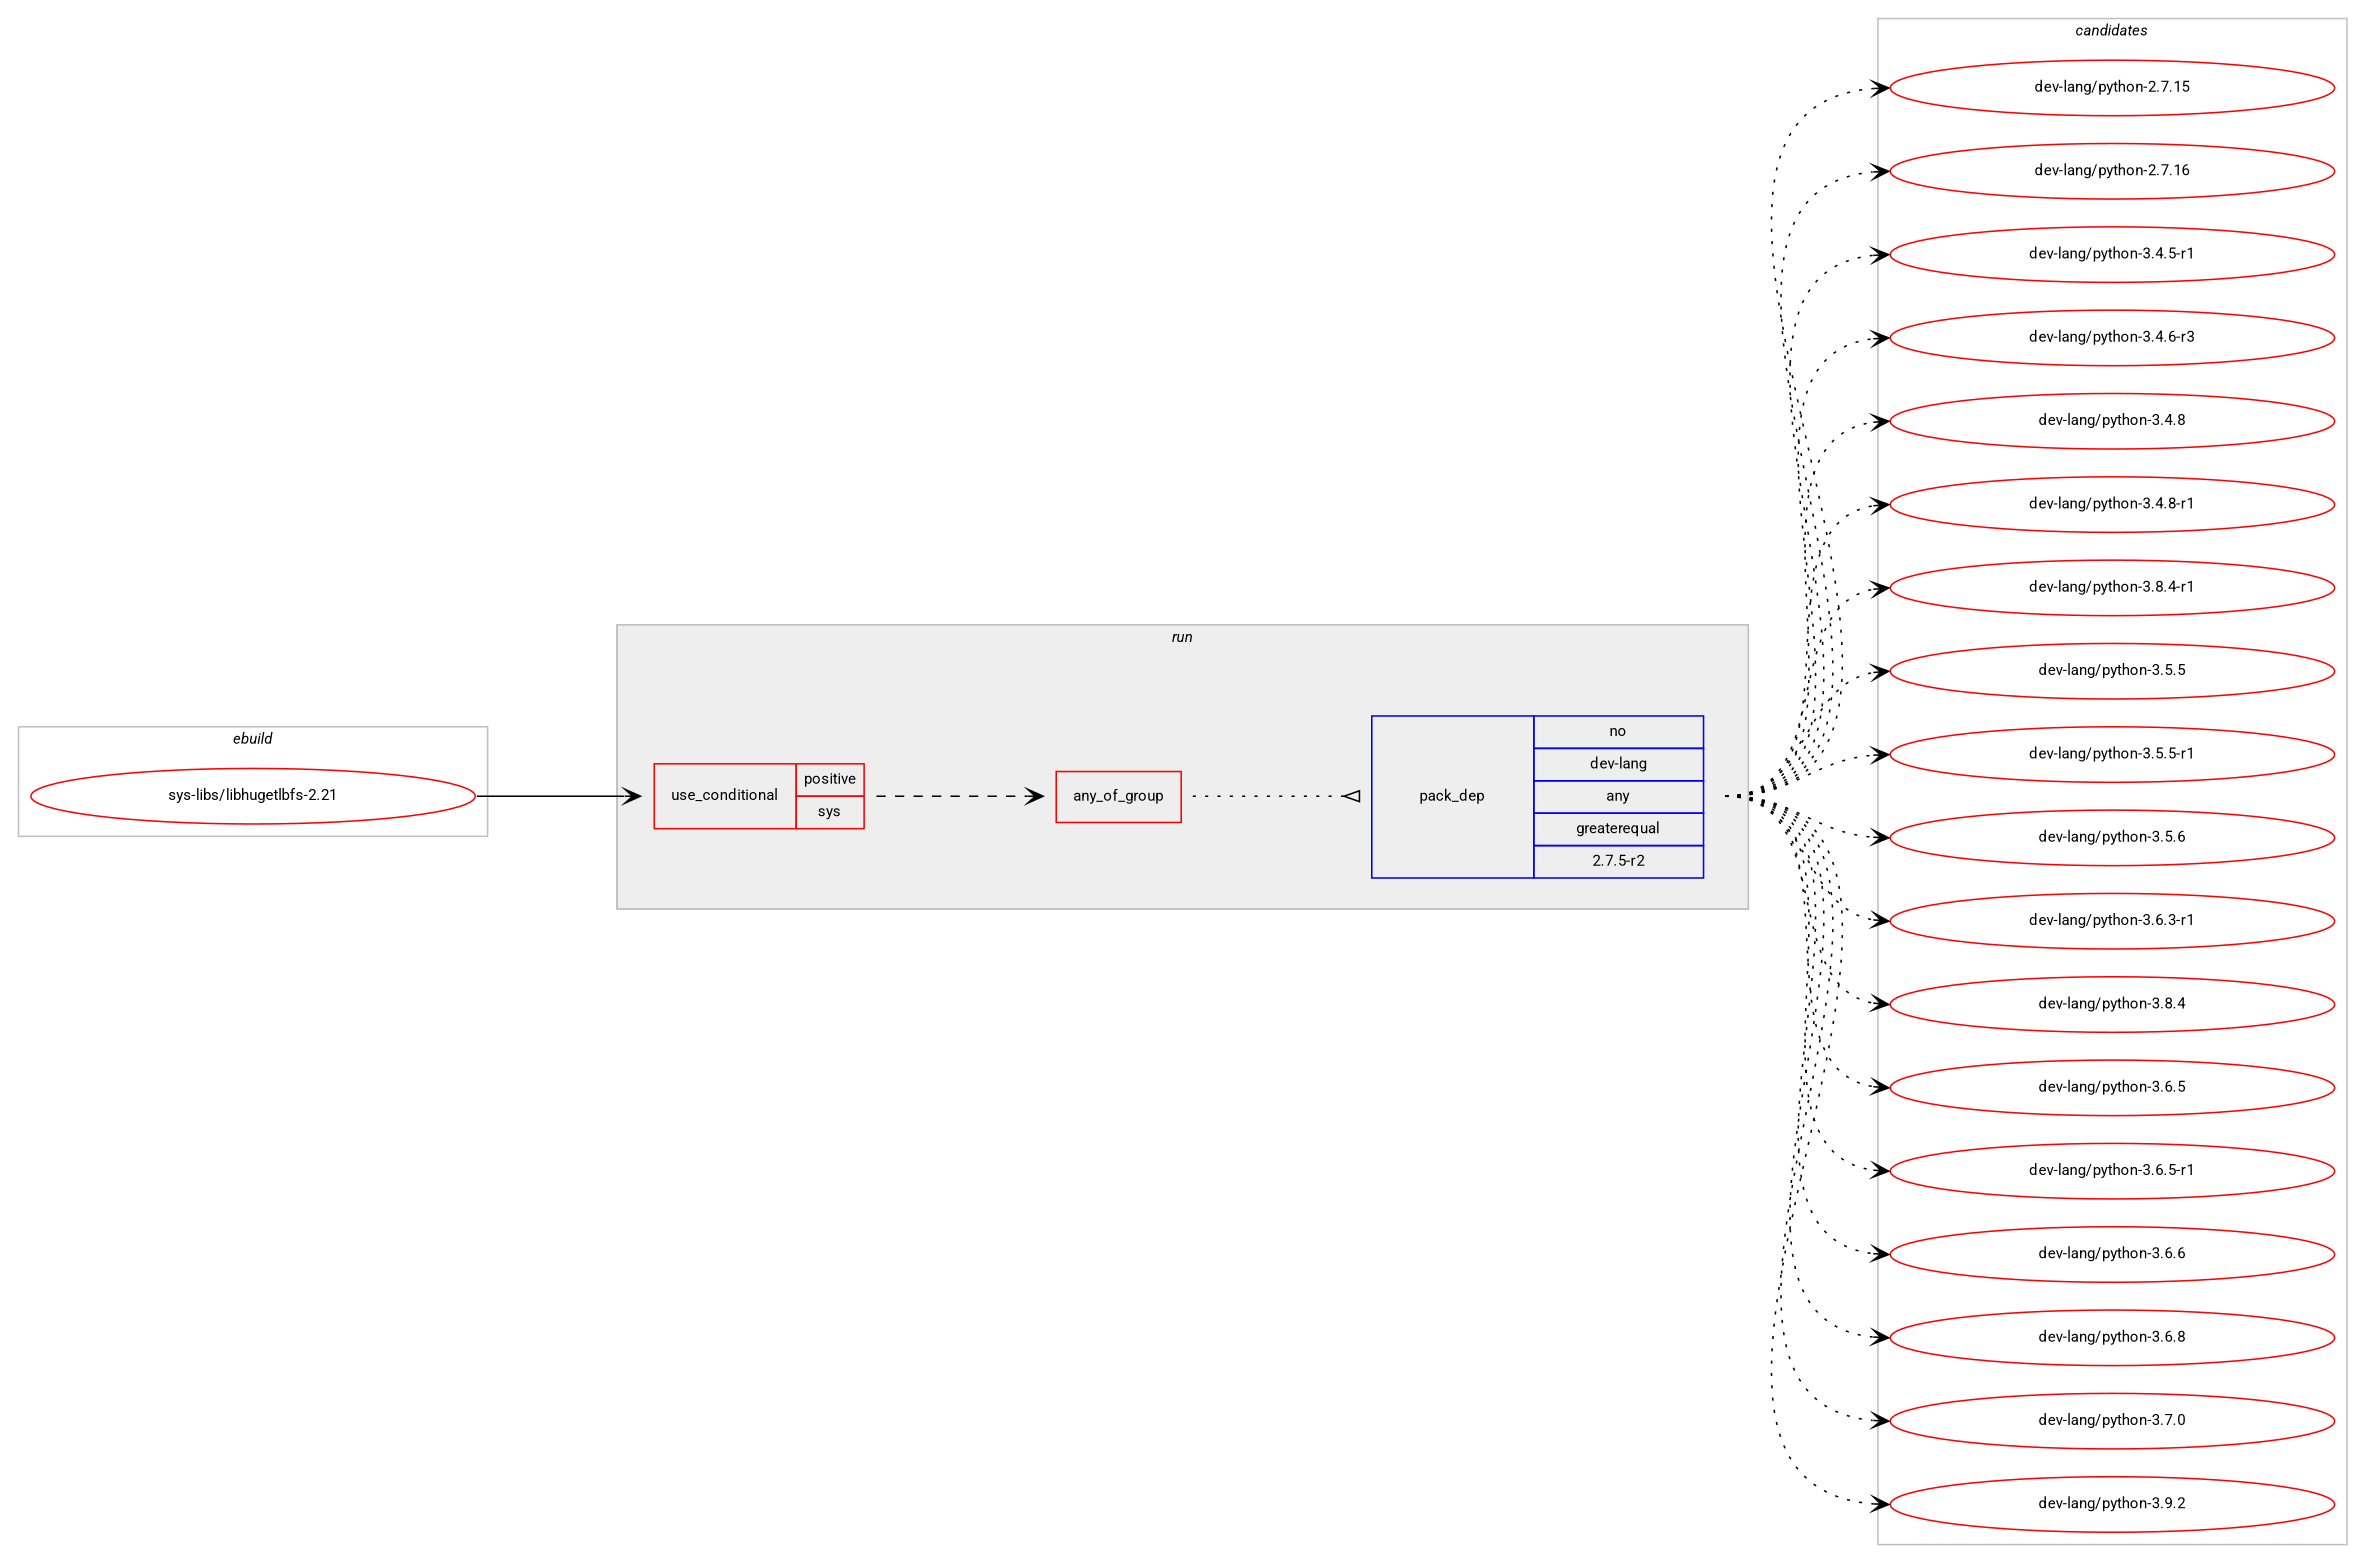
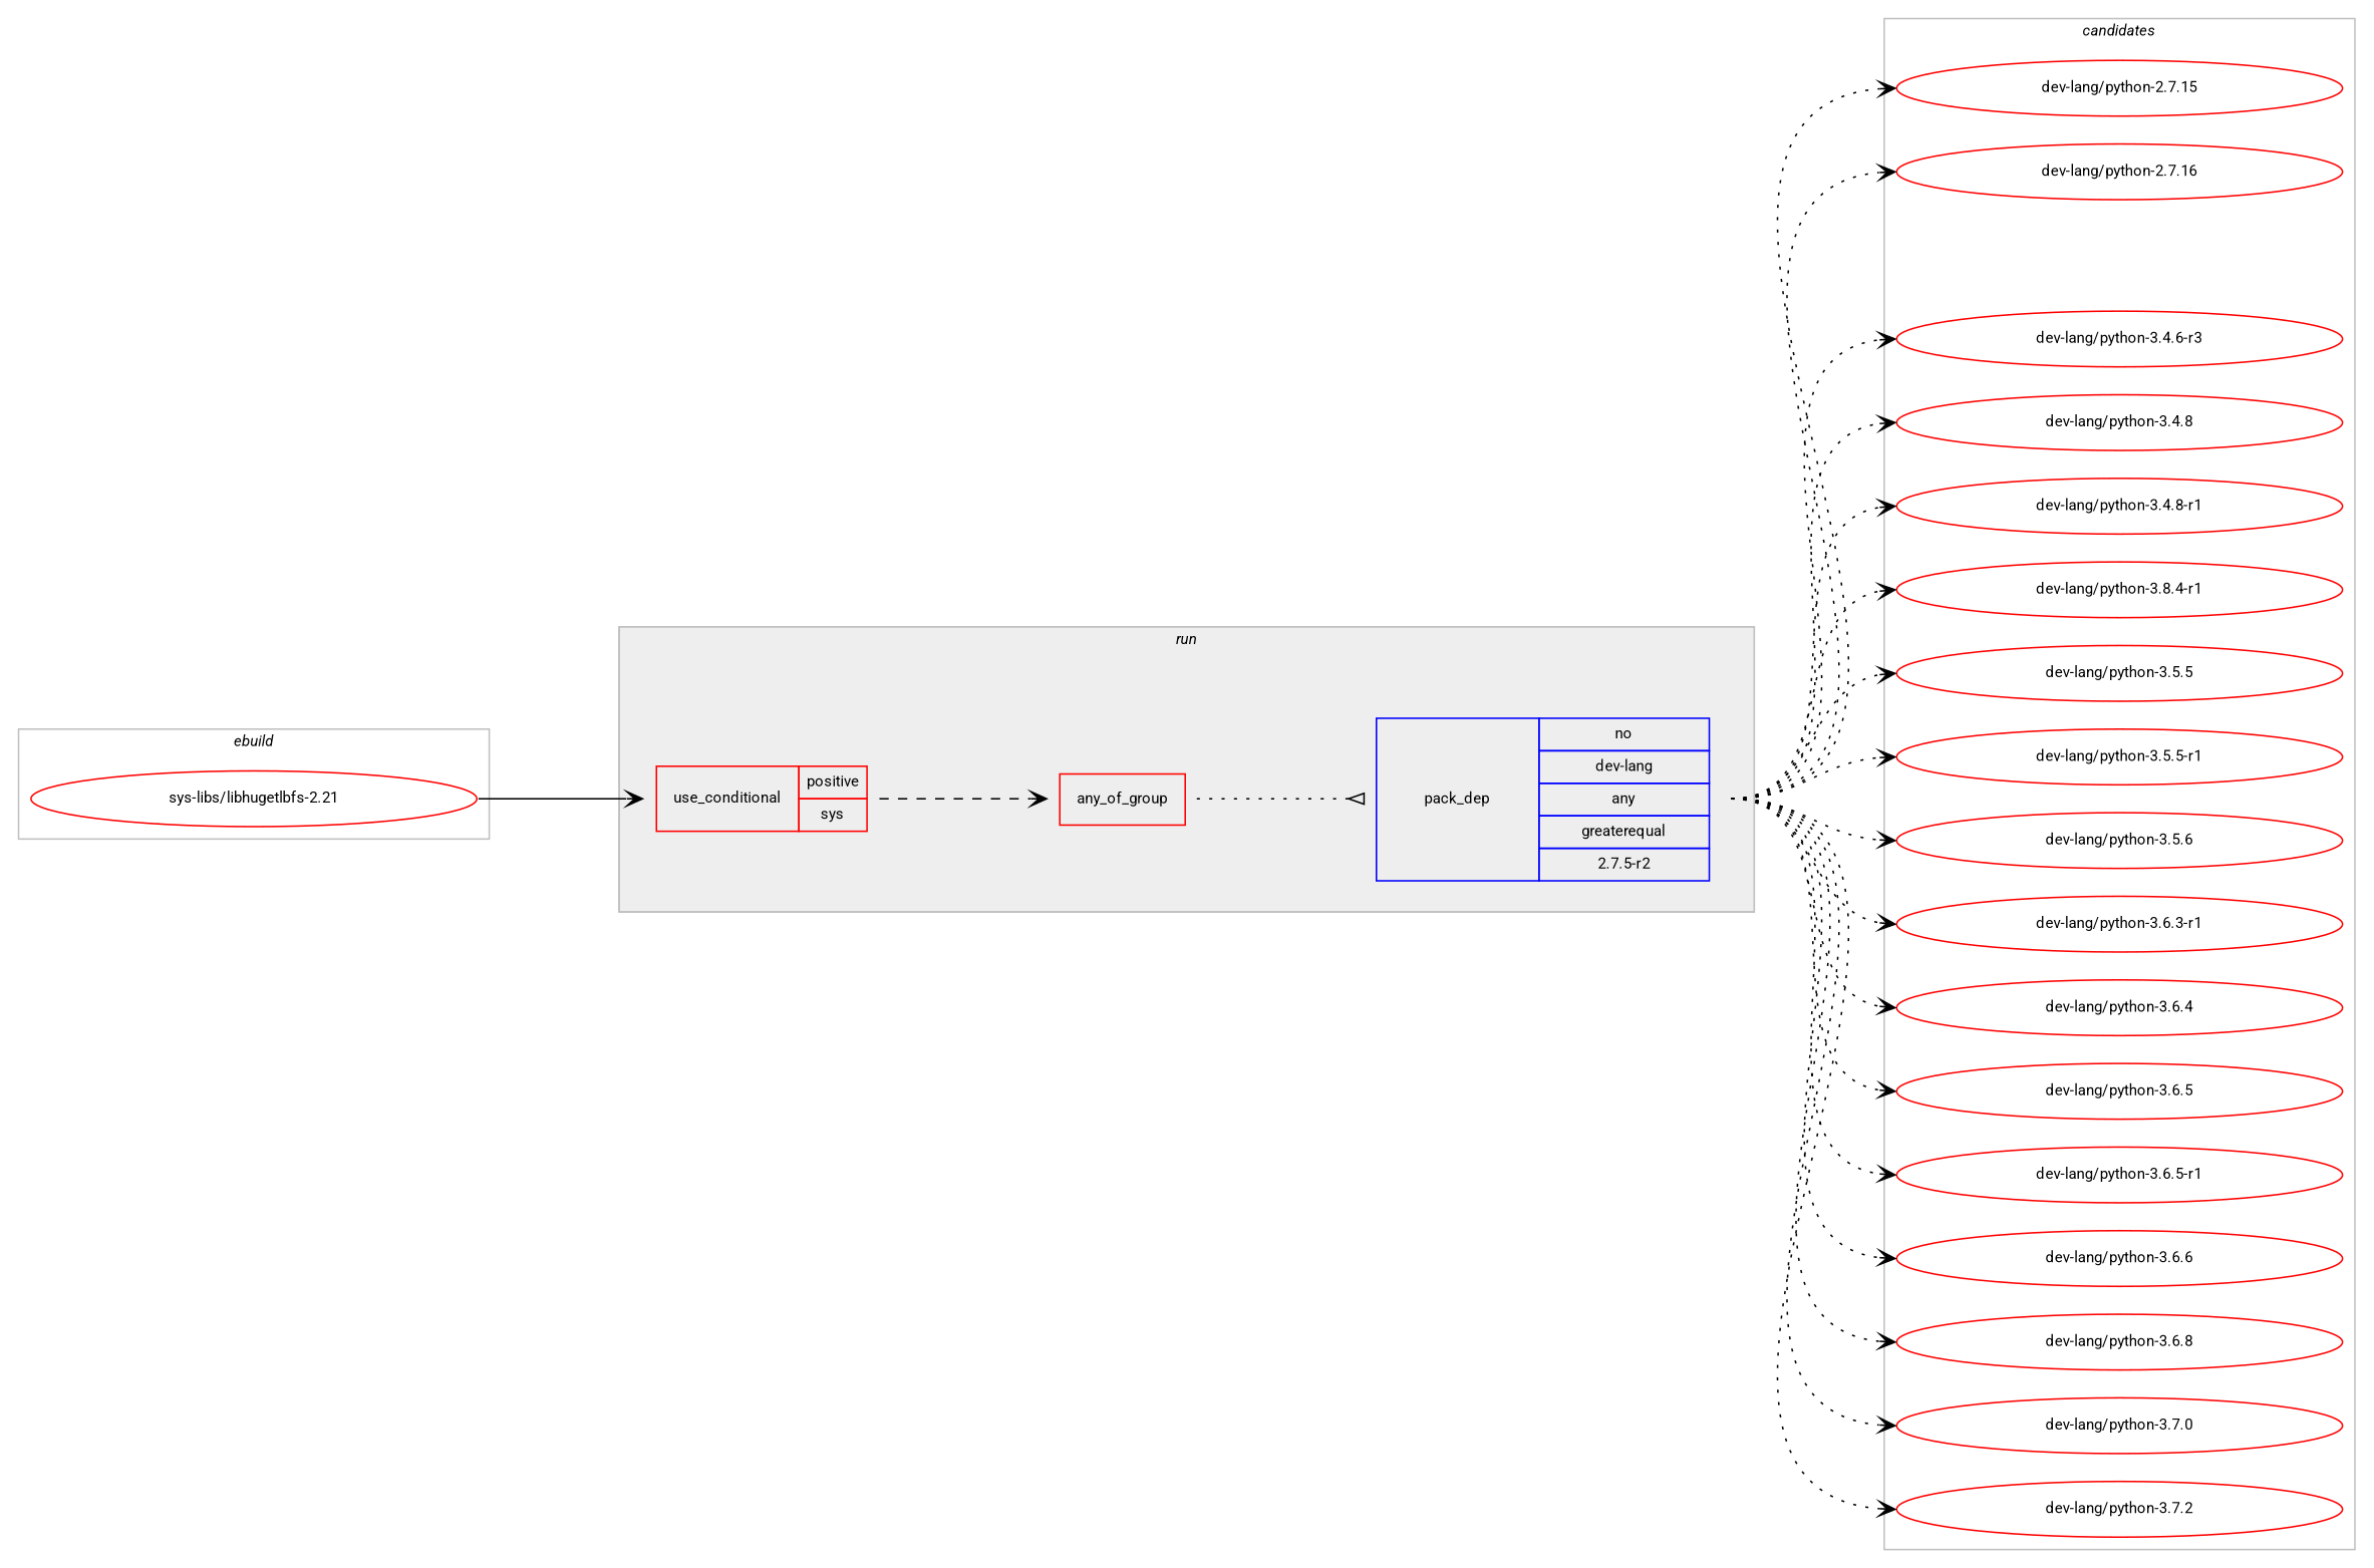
  digraph {
    compound=true
    concentrate=true
    fontname=Roboto
    fontsize=10
    newrank=true
    rankdir=LR
    ranksep=1.5
    node [color=red fontname=Roboto fontsize=10]
    edge [arrowhead=vee fontname=Roboto headport=w style=dotted tailport=e weight=100]
    n1 [label="sys-libs/libhugetlbfs-2.21" width=4]
    n2 [color=blue label=<<TABLE BORDER="0" CELLBORDER="1" CELLSPACING="0" CELLPADDING="4" WIDTH="220"><TR><TD ROWSPAN="6" CELLPADDING="30">pack_dep</TD></TR><TR><TD WIDTH="110">no</TD></TR><TR><TD>dev-lang</TD></TR><TR><TD>any</TD></TR><TR><TD>greaterequal</TD></TR><TR><TD>2.7.5-r2</TD></TR></TABLE>> shape=none]
    n3 [label=<<TABLE BORDER="0" CELLBORDER="1" CELLSPACING="0" CELLPADDING="4"><TR><TD CELLPADDING="10">any_of_group</TD></TR></TABLE>> shape=none]
    n4 [label=<<TABLE BORDER="0" CELLBORDER="1" CELLSPACING="0" CELLPADDING="4"><TR><TD ROWSPAN="3" CELLPADDING="10">use_conditional</TD></TR><TR><TD>positive</TD></TR><TR><TD>sys</TD></TR></TABLE>> shape=none]
    n5 [label="dev-lang/python-2.7.15" width=4]
    n6 [label="dev-lang/python-2.7.16" width=4]
-   n7 [label="dev-lang/python-3.4.5-r1" width=4]
    n8 [label="dev-lang/python-3.4.6-r3" width=4]
    n9 [label="dev-lang/python-3.4.8" width=4]
    n10 [label="dev-lang/python-3.4.8-r1" width=4]
    n11 [label="dev-lang/python-3.8.4-r1" width=4]
    n12 [label="dev-lang/python-3.5.5" width=4]
    n13 [label="dev-lang/python-3.5.5-r1" width=4]
    n14 [label="dev-lang/python-3.5.6" width=4]
    n15 [label="dev-lang/python-3.6.3-r1" width=4]
-   n16 [label="dev-lang/python-3.8.4" width=4]
+   n16 [label="dev-lang/python-3.6.4" width=4]
    n17 [label="dev-lang/python-3.6.5" width=4]
    n18 [label="dev-lang/python-3.6.5-r1" width=4]
    n19 [label="dev-lang/python-3.6.6" width=4]
    n20 [label="dev-lang/python-3.6.8" width=4]
    n21 [label="dev-lang/python-3.7.0" width=4]
-   n22 [label="dev-lang/python-3.9.2" width=4]
+   n22 [label="dev-lang/python-3.7.2" width=4]
    subgraph cluster_1 {
      color=gray
      label=<<i>ebuild</i>>
      rank=same
      n1
    }
    subgraph cluster_2 {
      color=gray
      label=<<i>dependencies</i>>
      subgraph cluster_3 {
        color=gray
        fillcolor="#eeeeee"
        label=<<i>compile</i>>
        style=filled
        subgraph sub_4 {
          color=gray
          fillcolor="#eeeeee"
          label=<<i>compile</i>>
          style=filled
          n4
          subgraph sub_5 {
            color=gray
            fillcolor="#eeeeee"
            label=<<i>compile</i>>
            style=filled
            n3
            subgraph sub_6 {
              color=gray
              fillcolor="#eeeeee"
              label=<<i>compile</i>>
              style=filled
              n2
            }
          }
        }
      }
      subgraph cluster_7 {
        color=gray
        fillcolor="#eeeeee"
        label=<<i>compile and run</i>>
        style=filled
      }
      subgraph cluster_8 {
        color=gray
        fillcolor="#eeeeee"
        label=<<i>run</i>>
        style=filled
      }
    }
    subgraph cluster_9 {
      color=gray
      label=<<i>candidates</i>>
      rank=same
      subgraph sub_10 {
        color=black
        label=<<i>candidates</i>>
        nodesep=1
        rank=same
        n5
        n6
-       n7
        n8
        n9
        n10
        n11
        n12
        n13
        n14
        n15
        n16
        n17
        n18
        n19
        n20
        n21
        n22
      }
    }
    n1 -> n4 [style=solid weight=20]
    n2 -> n5
    n2 -> n6
-   n2 -> n7
    n2 -> n8
    n2 -> n9
    n2 -> n10
    n2 -> n11
    n2 -> n12
    n2 -> n13
    n2 -> n14
    n2 -> n15
    n2 -> n16
    n2 -> n17
    n2 -> n18
    n2 -> n19
    n2 -> n20
    n2 -> n21
    n2 -> n22
    n3 -> n2 [arrowhead=oinv weight=20]
    n4 -> n3 [style=dashed weight=20]
  }
